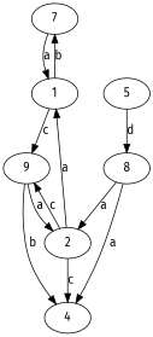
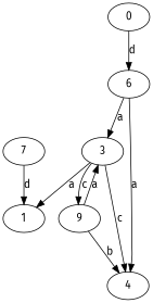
  strict digraph {
    fontname="Fira Sans"
    node [fontname="Fira Sans"]
    edge [fontname="Fira Sans"]
    n1 [label=7]
    1
    n3 [label=9]
-   2
+   2 [label=3]
    4
-   0 [label=5]
-   8
-   n1 -> 1 [label=a]
-   1 -> n1 [label=b]
-   1 -> n3 [label=c]
+   0
+   8 [label=6]
+   n1 -> 1 [label=d]
    n3 -> 2 [label=a]
    n3 -> 4 [label=b]
    2 -> 1 [label=a]
    2 -> n3 [label=c]
    2 -> 4 [label=c]
    0 -> 8 [label=d]
    8 -> 2 [label=a]
    8 -> 4 [label=a]
  }
